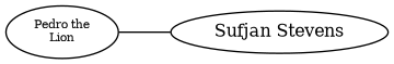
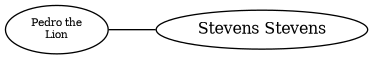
  strict graph {
    rankdir=LR
    n1 [fontsize=8 height=0.1388888888888889 label="Pedro the\nLion" level=8 played=4419533.0 weight=240022 width=0.75]
-   n2 [fontsize=12 height=0.19444444444444445 label="Sufjan Stevens" level=5 played=42891910.0 weight=772295 width=1.0694444444444444]
+   n2 [fontsize=12 height=0.19444444444444445 label="Stevens Stevens" level=5 played=42891910.0 weight=772295 width=1.0694444444444444]
    n1 -- n2 [weight=1.0]
  }
